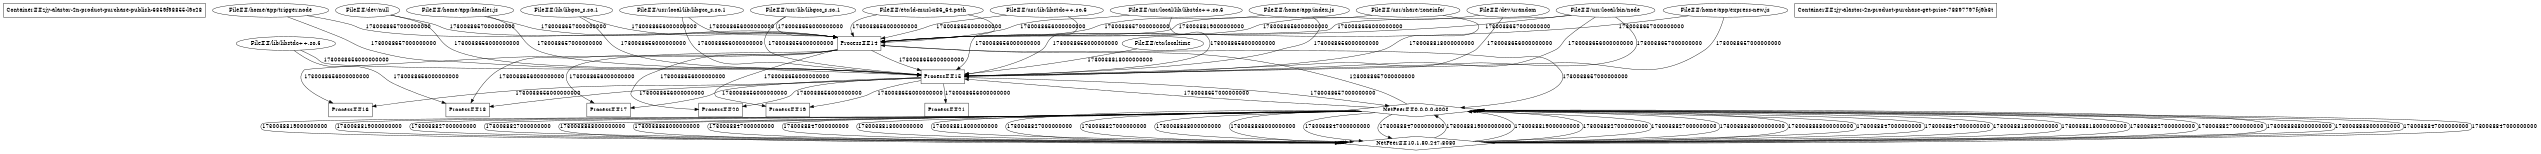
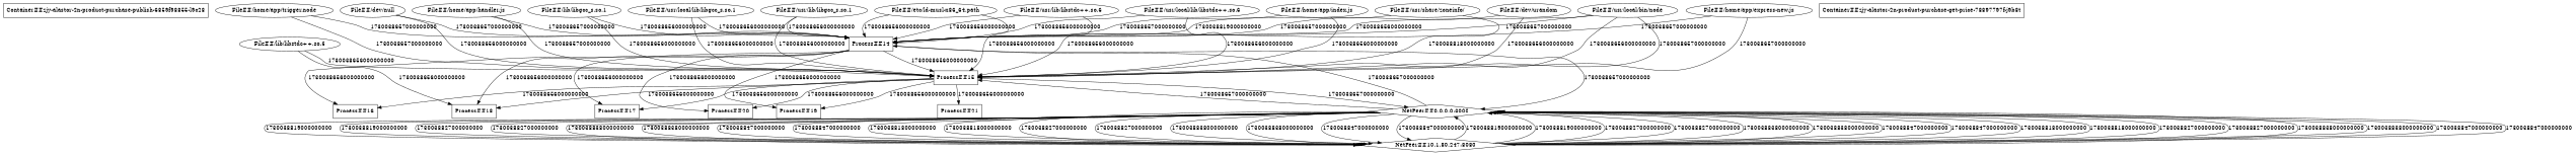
  digraph {
    node [shape=ellipse]
    "Container##zjy-alastor-2n-product-purchase-publish-6859f98855-l9c28" [shape=box]
    "Process##14" [shape=box]
    "File##/dev/null"
    "Process##15" [shape=box]
    "NetPeer##0.0.0.0:3000" [shape=diamond]
    "Process##16" [shape=box]
    "Process##17" [shape=box]
    "Process##18" [shape=box]
    "Process##19" [shape=box]
    "Process##20" [shape=box]
    "Process##21" [shape=box]
    "File##/dev/urandom"
    "File##/etc/ld-musl-x86_64.path"
-   "File##/etc/localtime"
    "File##/home/app/express-new.js"
    "File##/home/app/handler.js"
    "File##/home/app/index.js"
    "File##/home/app/trigger.node"
    "File##/lib/libgcc_s.so.1"
    "File##/lib/libstdc++.so.6"
    "File##/usr/lib/libgcc_s.so.1"
    "File##/usr/lib/libstdc++.so.6"
    "File##/usr/local/bin/node"
    "File##/usr/local/lib/libgcc_s.so.1"
    "File##/usr/local/lib/libstdc++.so.6"
    "File##/usr/share/zoneinfo/"
    "NetPeer##10.1.80.247:8080" [shape=diamond]
    "Container##zjy-alastor-2n-product-purchase-get-price-78897797f-j9b8t" [shape=box]
    "Process##14" -> "Process##15" [label=1730038656000000000]
    "Process##14" -> "NetPeer##0.0.0.0:3000" [label=1730038657000000000]
    "Process##14" -> "Process##16" [label=1730038656000000000]
    "Process##14" -> "Process##17" [label=1730038656000000000]
    "Process##14" -> "Process##18" [label=1730038656000000000]
    "Process##14" -> "Process##19" [label=1730038656000000000]
    "Process##14" -> "Process##20" [label=1730038656000000000]
    "File##/dev/null" -> "Process##14" [label=1730038657000000000]
    "File##/dev/null" -> "Process##15" [label=1730038656000000000]
    "Process##15" -> "NetPeer##0.0.0.0:3000" [label=1730038657000000000]
    "Process##15" -> "Process##16" [label=1730038656000000000]
    "Process##15" -> "Process##17" [label=1730038656000000000]
    "Process##15" -> "Process##18" [label=1730038656000000000]
    "Process##15" -> "Process##19" [label=1730038656000000000]
    "Process##15" -> "Process##20" [label=1730038656000000000]
    "Process##15" -> "Process##21" [label=1730038656000000000]
-   "NetPeer##0.0.0.0:3000" -> "Process##14" [label=1230038657000000000]
+   "NetPeer##0.0.0.0:3000" -> "Process##14" [label=1730038657000000000]
    "NetPeer##0.0.0.0:3000" -> "Process##15" [label=1730038657000000000]
    "NetPeer##0.0.0.0:3000" -> "NetPeer##10.1.80.247:8080" [label=1730038819000000000]
    "NetPeer##0.0.0.0:3000" -> "NetPeer##10.1.80.247:8080" [label=1730038819000000000]
    "NetPeer##0.0.0.0:3000" -> "NetPeer##10.1.80.247:8080" [label=1730038827000000000]
    "NetPeer##0.0.0.0:3000" -> "NetPeer##10.1.80.247:8080" [label=1730038827000000000]
    "NetPeer##0.0.0.0:3000" -> "NetPeer##10.1.80.247:8080" [label=1730038838000000000]
    "NetPeer##0.0.0.0:3000" -> "NetPeer##10.1.80.247:8080" [label=1730038838000000000]
    "NetPeer##0.0.0.0:3000" -> "NetPeer##10.1.80.247:8080" [label=1730038847000000000]
    "NetPeer##0.0.0.0:3000" -> "NetPeer##10.1.80.247:8080" [label=1730038847000000000]
    "NetPeer##0.0.0.0:3000" -> "NetPeer##10.1.80.247:8080" [label=1730038818000000000]
    "NetPeer##0.0.0.0:3000" -> "NetPeer##10.1.80.247:8080" [label=1730038818000000000]
    "NetPeer##0.0.0.0:3000" -> "NetPeer##10.1.80.247:8080" [label=1730038827000000000]
    "NetPeer##0.0.0.0:3000" -> "NetPeer##10.1.80.247:8080" [label=1730038827000000000]
    "NetPeer##0.0.0.0:3000" -> "NetPeer##10.1.80.247:8080" [label=1730038838000000000]
    "NetPeer##0.0.0.0:3000" -> "NetPeer##10.1.80.247:8080" [label=1730038838000000000]
    "NetPeer##0.0.0.0:3000" -> "NetPeer##10.1.80.247:8080" [label=1730038847000000000]
    "NetPeer##0.0.0.0:3000" -> "NetPeer##10.1.80.247:8080" [label=1730038847000000000]
-   "File##/dev/urandom" -> "Process##14" [label=1730038656000000000]
+   "File##/dev/urandom" -> "Process##14" [label=1730038657000000000]
    "File##/dev/urandom" -> "Process##15" [label=1730038656000000000]
    "File##/etc/ld-musl-x86_64.path" -> "Process##14" [label=1730038656000000000]
    "File##/etc/ld-musl-x86_64.path" -> "Process##15" [label=1730038656000000000]
-   "File##/etc/localtime" -> "Process##15" [label=1730038818000000000]
    "File##/home/app/express-new.js" -> "Process##14" [label=1730038657000000000]
    "File##/home/app/express-new.js" -> "Process##15" [label=1730038657000000000]
    "File##/home/app/handler.js" -> "Process##14" [label=1730038657000000000]
    "File##/home/app/handler.js" -> "Process##15" [label=1730038657000000000]
    "File##/home/app/index.js" -> "Process##14" [label=1730038657000000000]
    "File##/home/app/index.js" -> "Process##15" [label=1730038656000000000]
    "File##/home/app/trigger.node" -> "Process##14" [label=1730038657000000000]
    "File##/home/app/trigger.node" -> "Process##15" [label=1730038657000000000]
    "File##/lib/libgcc_s.so.1" -> "Process##14" [label=1730038656000000000]
    "File##/lib/libgcc_s.so.1" -> "Process##15" [label=1730038656000000000]
    "File##/lib/libstdc++.so.6" -> "Process##15" [label=1730038656000000000]
    "File##/lib/libstdc++.so.6" -> "Process##18" [label=1730038656000000000]
    "File##/usr/lib/libgcc_s.so.1" -> "Process##14" [label=1730038656000000000]
    "File##/usr/lib/libgcc_s.so.1" -> "Process##15" [label=1730038356000000000]
    "File##/usr/lib/libstdc++.so.6" -> "Process##14" [label=1730038656000000000]
    "File##/usr/lib/libstdc++.so.6" -> "Process##15" [label=1730038656000000000]
    "File##/usr/local/bin/node" -> "Process##14" [label=1730038656000000000]
    "File##/usr/local/bin/node" -> "Process##14" [label=1730038657000000000]
    "File##/usr/local/bin/node" -> "Process##15" [label=1730038656000000000]
    "File##/usr/local/bin/node" -> "Process##15" [label=1730038657000000000]
    "File##/usr/local/lib/libgcc_s.so.1" -> "Process##14" [label=1730038656000000000]
    "File##/usr/local/lib/libgcc_s.so.1" -> "Process##15" [label=1730038656000000000]
    "File##/usr/local/lib/libstdc++.so.6" -> "Process##14" [label=1730038656000000000]
    "File##/usr/local/lib/libstdc++.so.6" -> "Process##15" [label=1730038656000000000]
    "File##/usr/share/zoneinfo/" -> "Process##14" [label=1730038819000000000]
    "File##/usr/share/zoneinfo/" -> "Process##15" [label=1730038818000000000]
    "NetPeer##10.1.80.247:8080" -> "NetPeer##0.0.0.0:3000" [label=1730038819000000000]
    "NetPeer##10.1.80.247:8080" -> "NetPeer##0.0.0.0:3000" [label=1730038819000000000]
    "NetPeer##10.1.80.247:8080" -> "NetPeer##0.0.0.0:3000" [label=1730038827000000000]
    "NetPeer##10.1.80.247:8080" -> "NetPeer##0.0.0.0:3000" [label=1730038827000000000]
    "NetPeer##10.1.80.247:8080" -> "NetPeer##0.0.0.0:3000" [label=1730038838000000000]
    "NetPeer##10.1.80.247:8080" -> "NetPeer##0.0.0.0:3000" [label=1730038838000000000]
    "NetPeer##10.1.80.247:8080" -> "NetPeer##0.0.0.0:3000" [label=1730038847000000000]
    "NetPeer##10.1.80.247:8080" -> "NetPeer##0.0.0.0:3000" [label=1730038847000000000]
    "NetPeer##10.1.80.247:8080" -> "NetPeer##0.0.0.0:3000" [label=1730038818000000000]
    "NetPeer##10.1.80.247:8080" -> "NetPeer##0.0.0.0:3000" [label=1730038818000000000]
    "NetPeer##10.1.80.247:8080" -> "NetPeer##0.0.0.0:3000" [label=1730038827000000000]
    "NetPeer##10.1.80.247:8080" -> "NetPeer##0.0.0.0:3000" [label=1730038827000000000]
    "NetPeer##10.1.80.247:8080" -> "NetPeer##0.0.0.0:3000" [label=1730038838000000000]
    "NetPeer##10.1.80.247:8080" -> "NetPeer##0.0.0.0:3000" [label=1730038838000000000]
    "NetPeer##10.1.80.247:8080" -> "NetPeer##0.0.0.0:3000" [label=1730038847000000000]
    "NetPeer##10.1.80.247:8080" -> "NetPeer##0.0.0.0:3000" [label=1730038847000000000]
  }
